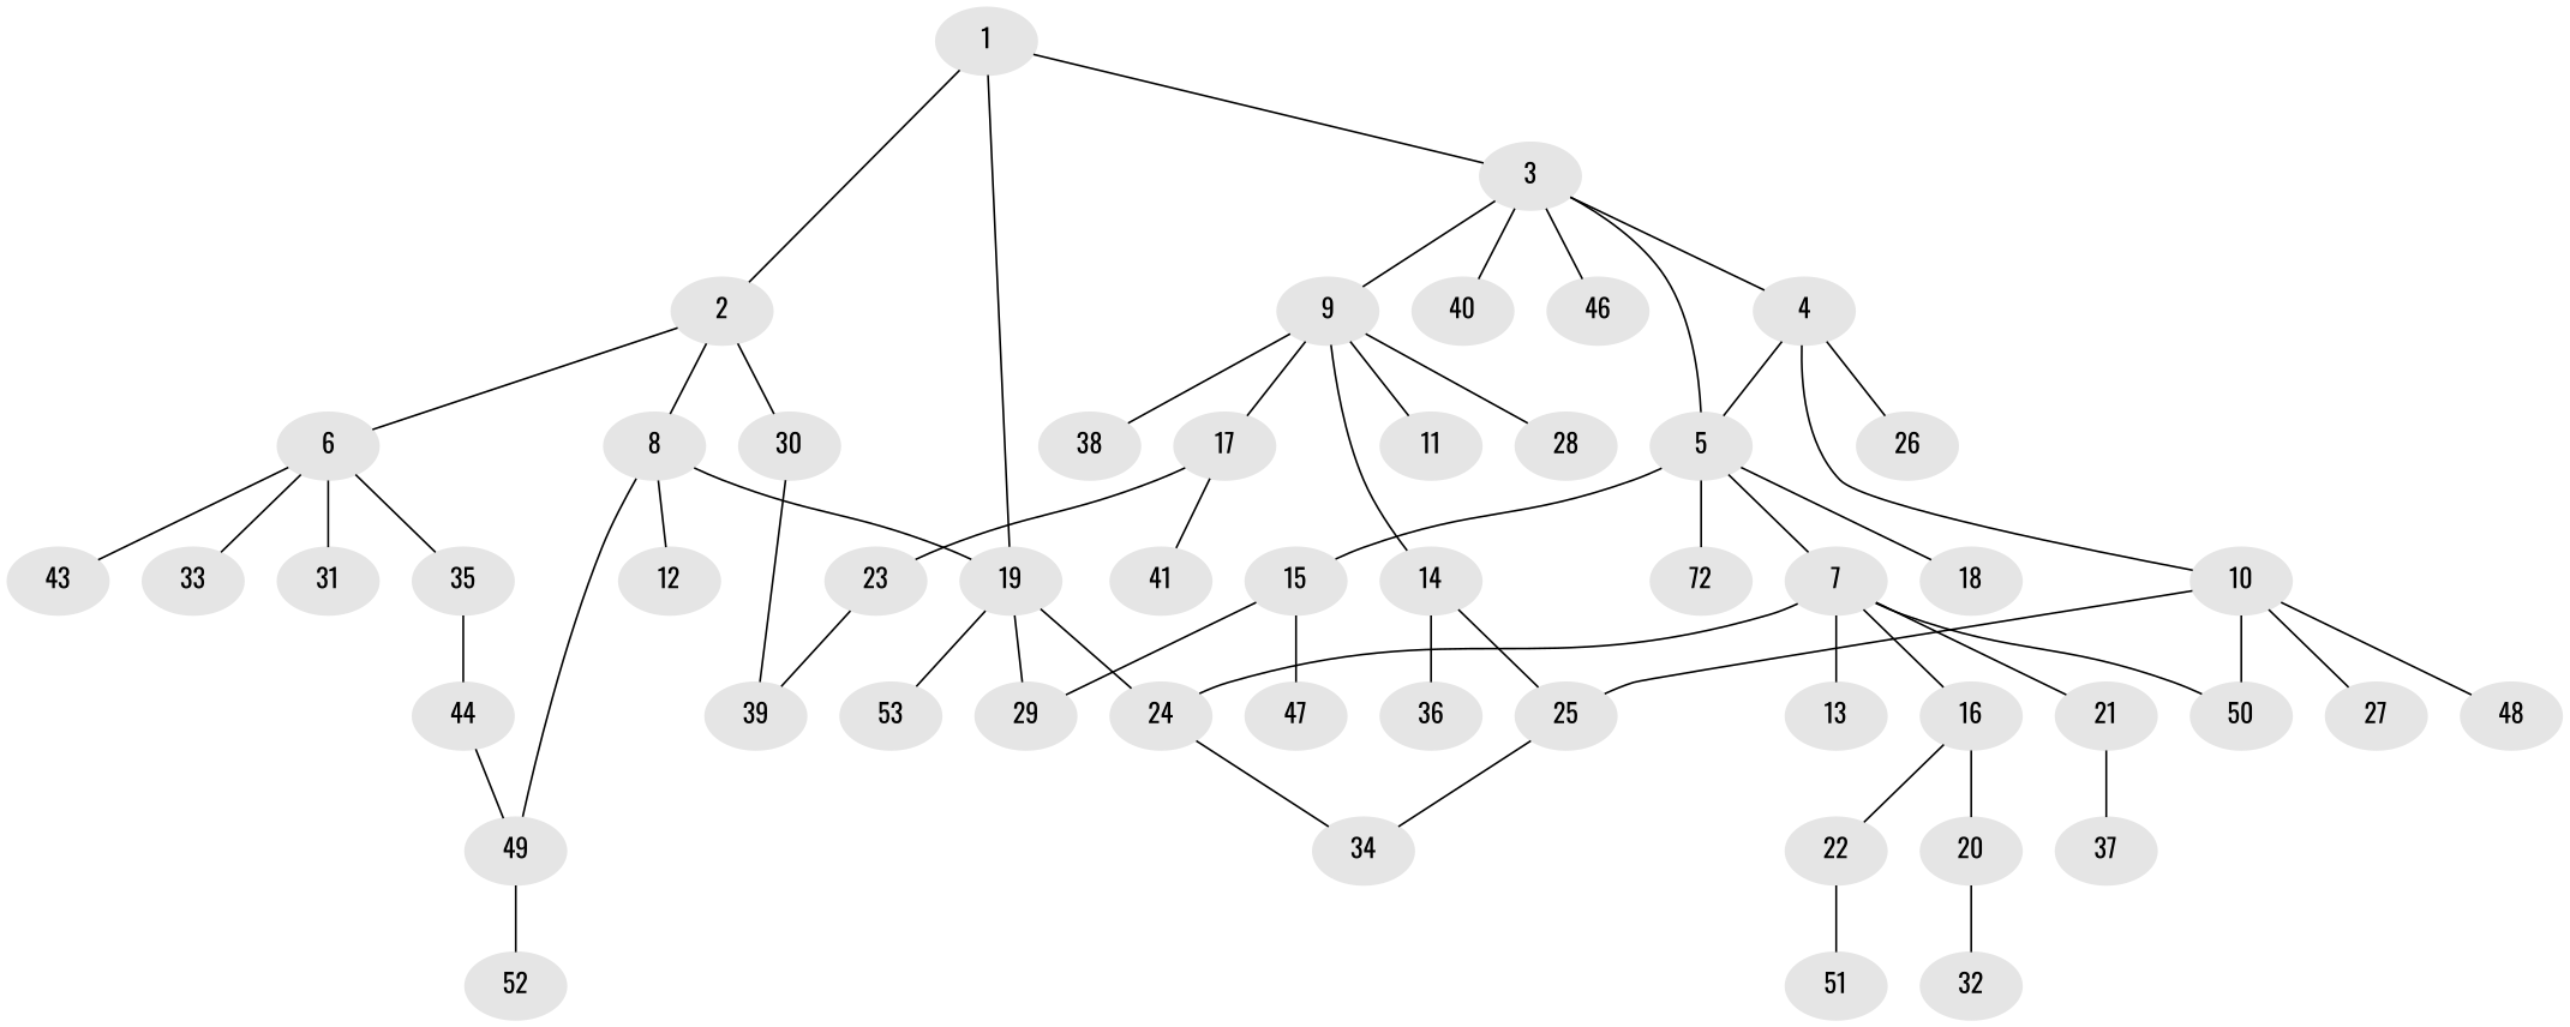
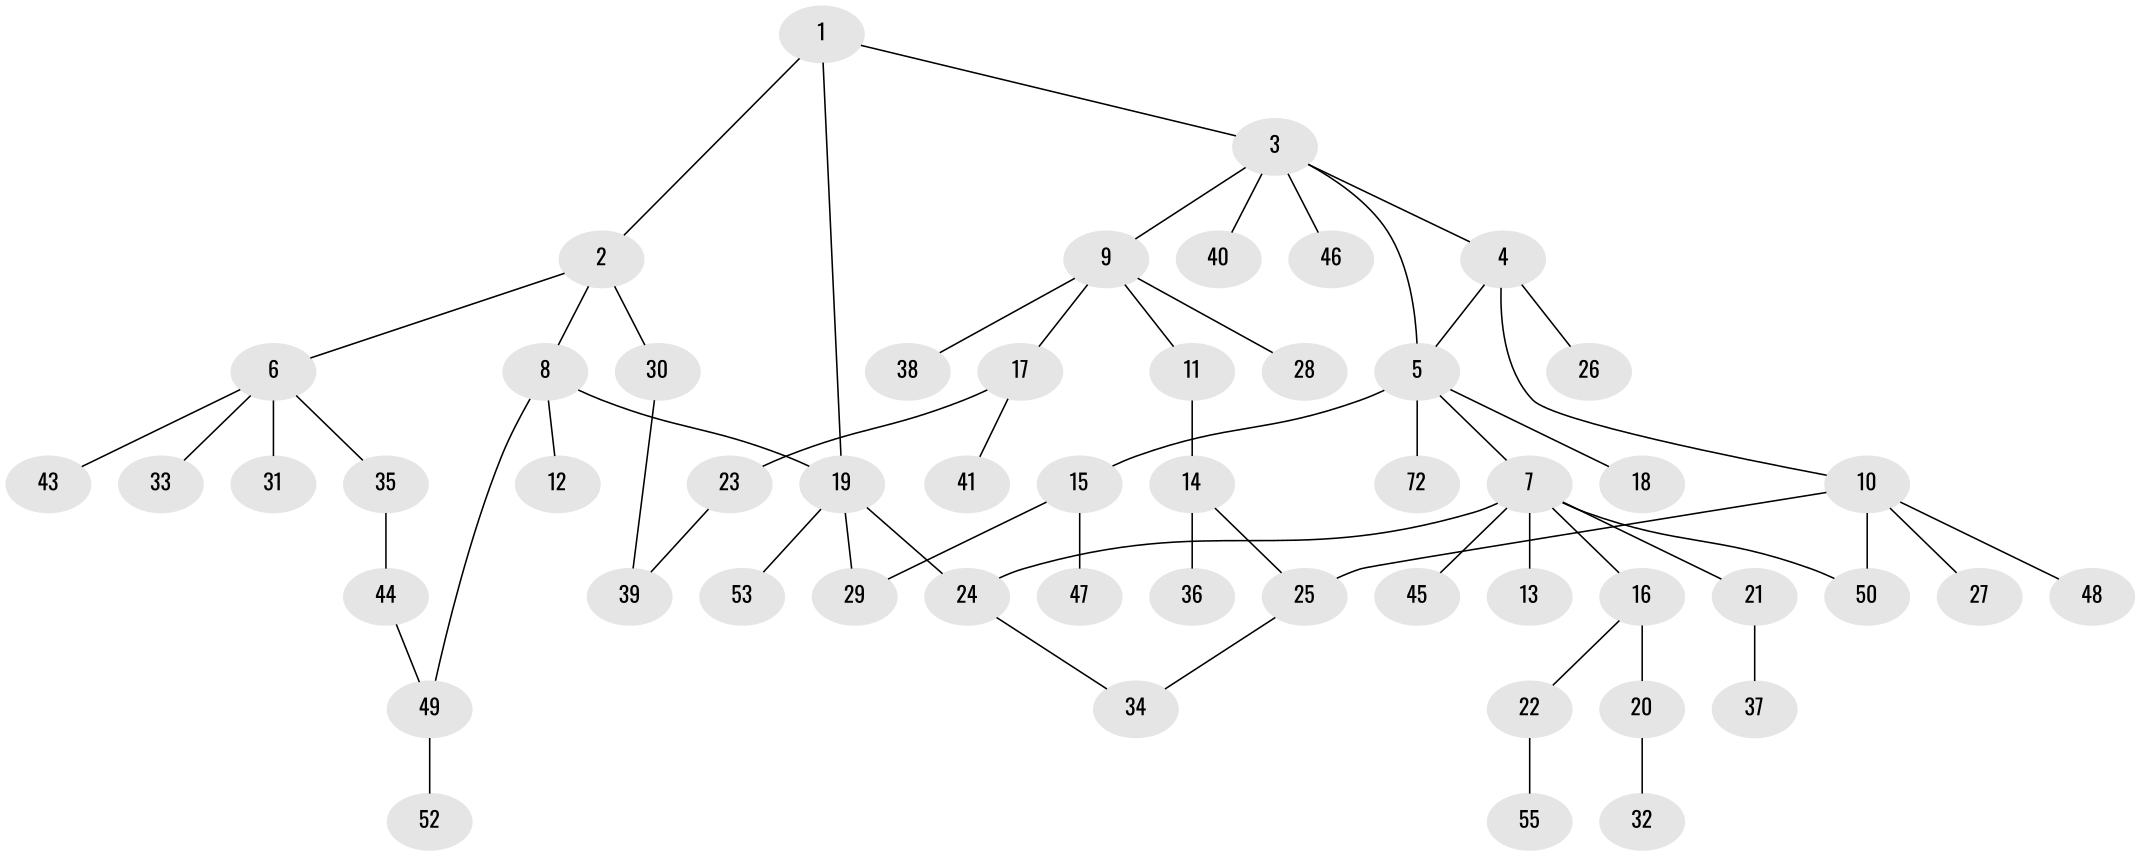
  graph {
    fontname=Oswald
    node [color=gray90 fontname=Oswald style=filled]
    edge [fontname=Oswald]
    1
    2
    3
    19
    6
    8
    30
    4
    5
    9
    40
    46
    24
    29
    53
    31
    33
    35
    43
    12
    49
    39
    10
    26
    7
    15
    18
    n28 [label=72]
    11
    14
    17
    28
    38
    50
    25
    27
    48
    13
    16
    21
+   45
    47
    44
    20
    22
    37
    34
    52
    36
    23
    41
    32
-   51
+   51 [label=55]
    1 -- 2
    1 -- 3
    1 -- 19
    2 -- 6
    2 -- 8
    2 -- 30
    3 -- 4
    3 -- 5
    3 -- 9
    3 -- 40
    3 -- 46
    19 -- 24
    19 -- 29
    19 -- 53
    6 -- 31
    6 -- 33
    6 -- 35
    6 -- 43
    8 -- 19
    8 -- 12
    8 -- 49
    30 -- 39
    4 -- 5
    4 -- 10
    4 -- 26
    5 -- 7
    5 -- 15
    5 -- 18
    5 -- n28
    9 -- 11
-   9 -- 14
+   11 -- 14
    9 -- 17
    9 -- 28
    9 -- 38
    24 -- 34
    35 -- 44
    49 -- 52
    10 -- 50
    10 -- 25
    10 -- 27
    10 -- 48
    7 -- 24
    7 -- 50
    7 -- 13
    7 -- 16
    7 -- 21
+   7 -- 45
    15 -- 29
    15 -- 47
    14 -- 25
    14 -- 36
    17 -- 23
    17 -- 41
    25 -- 34
    16 -- 20
    16 -- 22
    21 -- 37
    44 -- 49
    20 -- 32
    22 -- 51
    23 -- 39
  }
